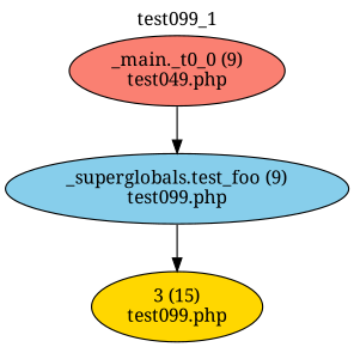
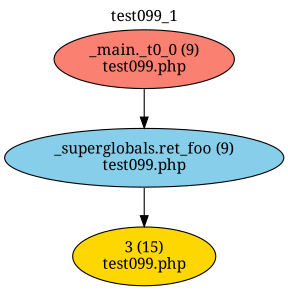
  digraph {
    fontname="Noto Serif"
    label=test099_1
    labelloc=t
    node [fontname="Noto Serif" shape=ellipse style=filled]
    edge [fontname="Noto Serif"]
-   n1 [fillcolor=salmon label="_main._t0_0 (9)\ntest049.php"]
-   n2 [fillcolor=skyblue label="_superglobals.test_foo (9)\ntest099.php"]
+   n1 [fillcolor=salmon label="_main._t0_0 (9)\ntest099.php"]
+   n2 [fillcolor=skyblue label="_superglobals.ret_foo (9)\ntest099.php"]
    n3 [fillcolor=gold label="3 (15)\ntest099.php"]
    n1 -> n2
    n2 -> n3
  }
